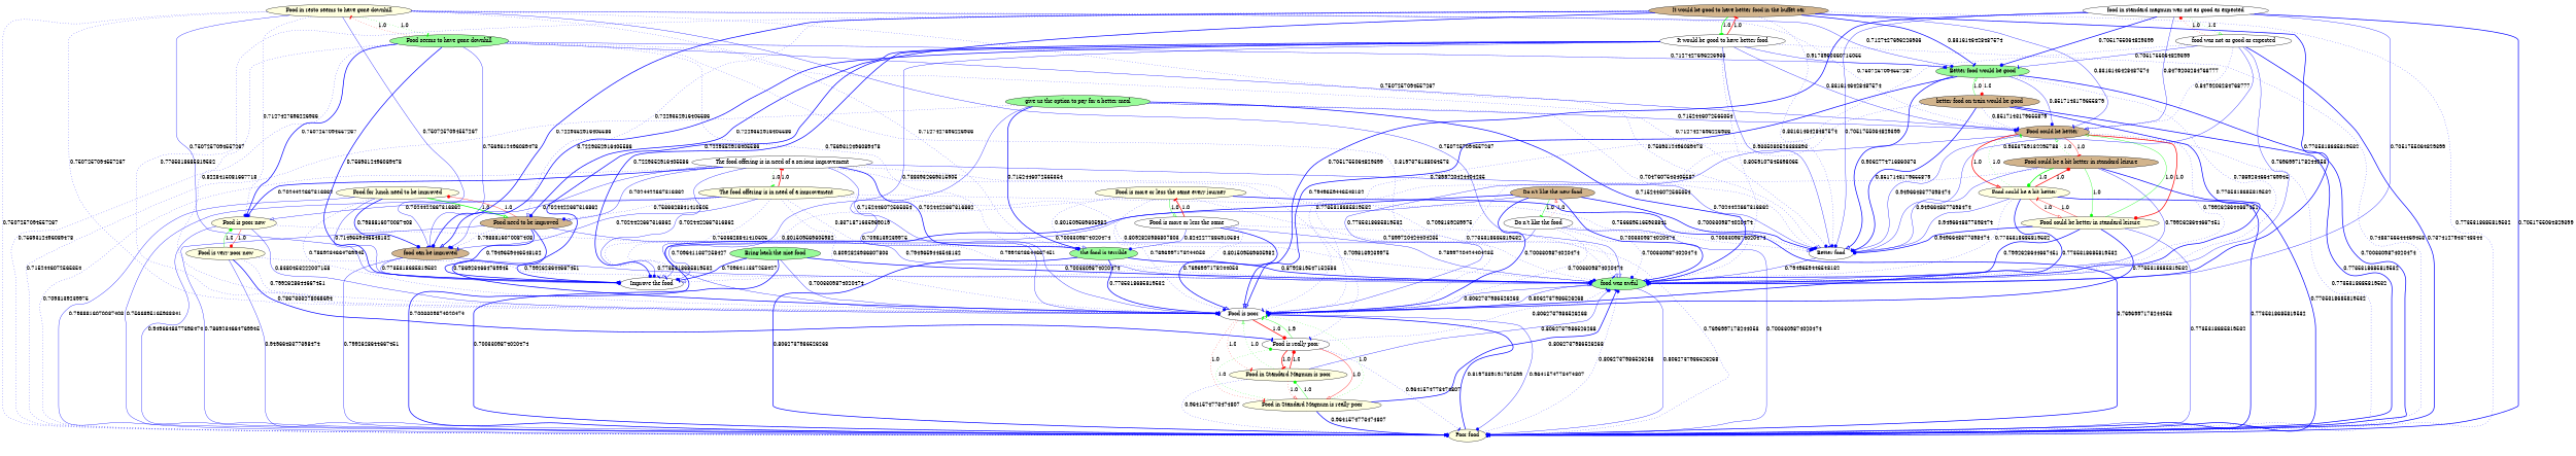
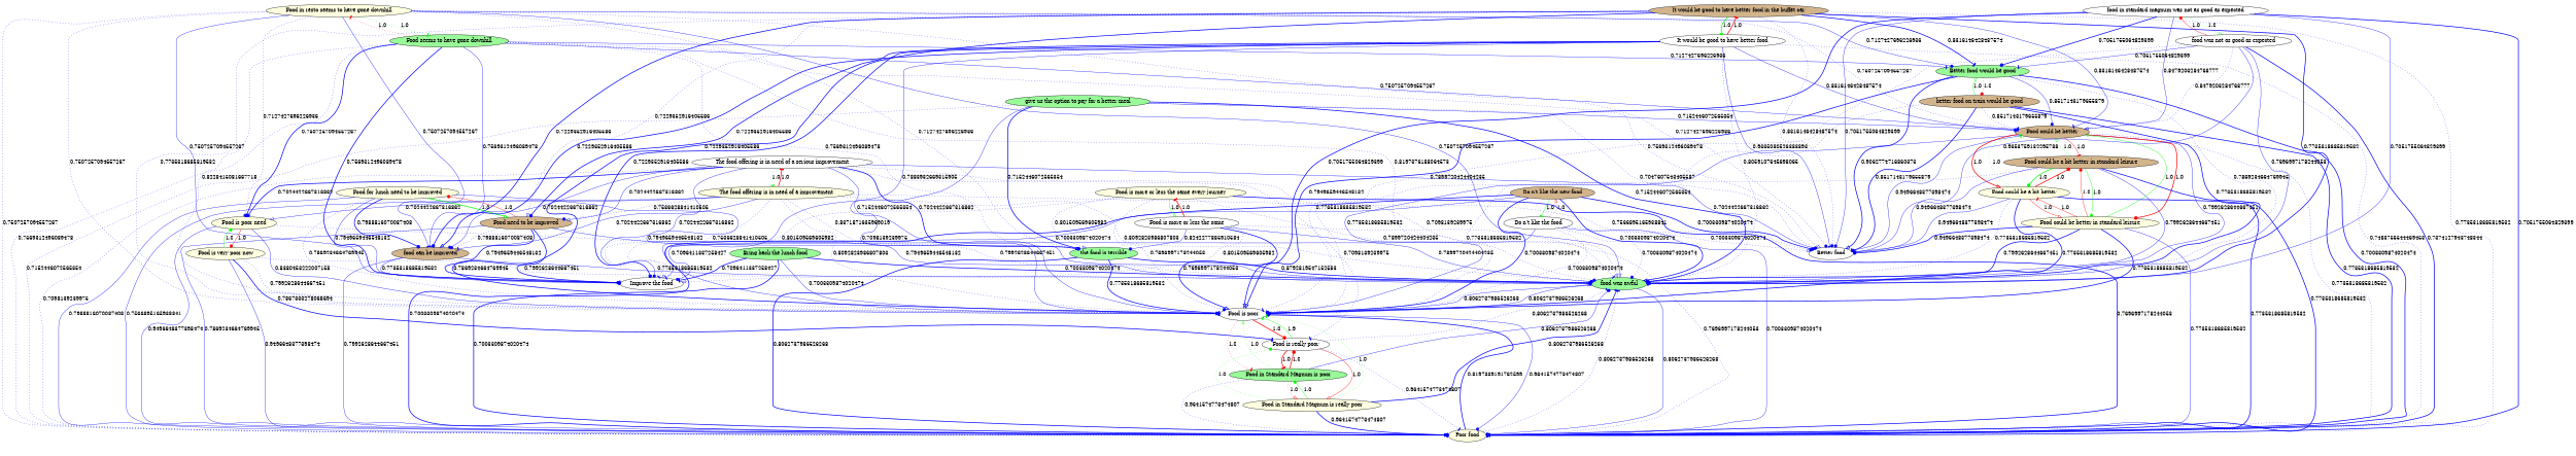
  digraph {
    node [fillcolor=white style=filled]
    edge [arrowhead=dot color=blue style=solid]
    "Better food would be good" [fillcolor=palegreen]
    "Better food"
    "Food could be better" [fillcolor=tan]
    "Food is poor"
    "Poor food" [fillcolor=lightyellow]
    "better food on train would be good" [fillcolor=tan]
    "food was awful" [fillcolor=palegreen]
    "Food could be a bit better in standard leisure" [fillcolor=tan]
    "Food could be better in standard leisure" [fillcolor=lightyellow]
    "Food could be a bit better" [fillcolor=lightyellow]
    "Food in Standard Magnum is really poor" [fillcolor=lightyellow]
-   "Food in Standard Magnum is poor" [fillcolor=lightyellow]
+   "Food in Standard Magnum is poor" [fillcolor=palegreen]
    "Food is really poor"
-   "Bring back the nice food" [fillcolor=palegreen]
+   "Bring back the nice food" [fillcolor=palegreen label="Bring back the lunch food"]
    "Improve the food"
    "Do n't like the new food" [fillcolor=tan]
    "Do n't like the food"
    "Food for lunch need to be improved" [fillcolor=lightyellow]
    "Food need to be improved" [fillcolor=tan]
    "food can be improved" [fillcolor=tan]
    "Food in resto seems to have gone downhill" [fillcolor=lightyellow]
    "Food seems to have gone downhill" [fillcolor=palegreen]
-   "Food is poor now" [fillcolor=lightyellow]
+   "Food is poor now" [fillcolor=lightyellow label="Food is poor need"]
    "the food is terrible" [fillcolor=palegreen]
    "Food is very poor now" [fillcolor=lightyellow]
    "Food is more or less the same every journey" [fillcolor=lightyellow]
    "Food is more or less the same"
    "It would be good to have better food in the buffet car" [fillcolor=tan]
    "It would be good to have better food"
    "The food offering is in need of a serious improvement"
    "The food offering is in need of a improvement" [fillcolor=lightyellow]
    "food in standard magnum was not as good as expected"
    "food was not as good as expected"
    "give us the option to pay for a better meal" [fillcolor=palegreen]
    "Better food would be good" -> "Better food" [arrowhead=onormal label=0.9062774716860373 style=bold]
    "Better food would be good" -> "Food could be better" [label=0.8517143179655879]
    "Better food would be good" -> "Food is poor" [arrowhead=onormal label=0.7949659446548132 style=bold]
    "Better food would be good" -> "Poor food" [arrowhead=onormal label=0.7003309874020474 style=bold]
    "Better food would be good" -> "better food on train would be good" [color=red label=1.0 style=dotted]
    "Better food would be good" -> "food was awful" [arrowhead=onormal label=0.7869234664769945 style=dotted]
    "Food could be better" -> "Better food" [arrowhead=tee label=0.9496648377398474]
    "Food could be better" -> "Food is poor" [label=0.7735318685819532]
    "Food could be better" -> "Poor food" [arrowhead=tee label=0.7735318685819532 style=dotted]
-   "Food could be better" -> "food was awful" [arrowhead=onormal label=0.7992628644667451 style=dotted]
+   "Food could be better" -> "food was awful" [arrowhead=onormal label=0.7992628644667451]
    "Food could be better" -> "Food could be a bit better in standard leisure" [arrowhead=tee color=red label=1.0]
    "Food could be better" -> "Food could be better in standard leisure" [color=red label=1.0 style=bold]
    "Food could be better" -> "Food could be a bit better" [arrowhead=onormal color=red label=1.0 style=bold]
    "Food is poor" -> "Poor food" [label=0.9641574773474807]
    "Food is poor" -> "food was awful" [arrowhead=onormal label=0.8062737986526268]
-   "Food is poor" -> "Food in Standard Magnum is really poor" [arrowhead=tee color=red label=1.0 style=dotted]
    "Food is poor" -> "Food in Standard Magnum is poor" [arrowhead=tee color=red label=1.0 style=dotted]
    "Food is poor" -> "Food is really poor" [color=red label=1.0 style=bold]
    "Poor food" -> "Food is poor" [label=0.8197339191762599 style=bold]
-   "Poor food" -> "food was awful" [label=0.8062737986526268 style=dotted]
+   "Poor food" -> "food was awful" [arrowhead=tee label=0.8062737986526268 style=dotted]
    "better food on train would be good" -> "Better food would be good" [arrowhead=onormal color=green label=1.0]
    "better food on train would be good" -> "Better food" [label=0.8517143179655879 style=bold]
    "better food on train would be good" -> "Food could be better" [arrowhead=tee label=0.8517143179655879 style=dotted]
    "better food on train would be good" -> "Food is poor" [arrowhead=tee label=0.7735318685819532 style=dotted]
    "better food on train would be good" -> "Poor food" [arrowhead=onormal label=0.7735318685819532 style=bold]
    "better food on train would be good" -> "food was awful" [label=0.7735318685819532 style=bold]
    "food was awful" -> "Food is poor" [label=0.8062737986526268]
    "food was awful" -> "Poor food" [arrowhead=onormal label=0.8062737986526268]
    "Food could be a bit better in standard leisure" -> "Better food" [label=0.9496648377398474]
    "Food could be a bit better in standard leisure" -> "Food could be better" [arrowhead=onormal color=green label=1.0 style=dotted]
    "Food could be a bit better in standard leisure" -> "Food is poor" [arrowhead=tee label=0.7735318685819532 style=dotted]
    "Food could be a bit better in standard leisure" -> "Poor food" [arrowhead=onormal label=0.7735318685819532 style=bold]
    "Food could be a bit better in standard leisure" -> "food was awful" [arrowhead=tee label=0.7992628644667451]
    "Food could be a bit better in standard leisure" -> "Food could be better in standard leisure" [color=green label=1.0]
    "Food could be a bit better in standard leisure" -> "Food could be a bit better" [color=green label=1.0 style=bold]
    "Food could be better in standard leisure" -> "Better food" [label=0.9496648377398474 style=bold]
    "Food could be better in standard leisure" -> "Food could be better" [arrowhead=onormal color=green label=1.0]
    "Food could be better in standard leisure" -> "Food is poor" [label=0.7735318685819532 style=bold]
    "Food could be better in standard leisure" -> "Poor food" [label=0.7735318685819532]
    "Food could be better in standard leisure" -> "food was awful" [arrowhead=onormal label=0.7992628644667451 style=bold]
+   "Food could be better in standard leisure" -> "Food could be a bit better in standard leisure" [color=red label=1.0]
    "Food could be better in standard leisure" -> "Food could be a bit better" [arrowhead=tee color=red label=1.0]
    "Food could be a bit better" -> "Better food" [arrowhead=onormal label=0.9496648377398474]
    "Food could be a bit better" -> "Food could be better" [arrowhead=tee color=green label=1.0 style=dotted]
    "Food could be a bit better" -> "Food is poor" [arrowhead=tee label=0.7735318685819532 style=bold]
    "Food could be a bit better" -> "Poor food" [label=0.7735318685819532 style=bold]
    "Food could be a bit better" -> "food was awful" [label=0.7735318685819532 style=dotted]
    "Food could be a bit better" -> "Food could be a bit better in standard leisure" [color=red label=1.0 style=bold]
    "Food could be a bit better" -> "Food could be better in standard leisure" [arrowhead=onormal color=red label=1.0]
    "Food in Standard Magnum is really poor" -> "Food is poor" [arrowhead=tee color=green label=1.0 style=dotted]
    "Food in Standard Magnum is really poor" -> "Poor food" [label=0.9641574773474807 style=bold]
    "Food in Standard Magnum is really poor" -> "food was awful" [arrowhead=tee label=0.8062737986526268 style=bold]
    "Food in Standard Magnum is really poor" -> "Food in Standard Magnum is poor" [color=green label=1.0]
    "Food in Standard Magnum is really poor" -> "Food is really poor" [color=green label=1.0 style=dotted]
    "Food in Standard Magnum is poor" -> "Food is poor" [arrowhead=onormal color=green label=1.0 style=dotted]
    "Food in Standard Magnum is poor" -> "Poor food" [arrowhead=onormal label=0.9641574773474807 style=dotted]
    "Food in Standard Magnum is poor" -> "food was awful" [label=0.8062737986526268]
    "Food in Standard Magnum is poor" -> "Food in Standard Magnum is really poor" [arrowhead=onormal color=red label=1.0 style=dotted]
    "Food in Standard Magnum is poor" -> "Food is really poor" [color=red label=1.0 style=bold]
    "Food is really poor" -> "Food is poor" [arrowhead=tee color=green label=1.9]
    "Food is really poor" -> "Poor food" [arrowhead=tee label=0.9641574773474807 style=dotted]
    "Food is really poor" -> "food was awful" [arrowhead=tee label=0.8062737986526268 style=dotted]
    "Food is really poor" -> "Food in Standard Magnum is really poor" [arrowhead=onormal color=red label=1.0]
    "Food is really poor" -> "Food in Standard Magnum is poor" [arrowhead=tee color=red label=1.0 style=bold]
    "Bring back the nice food" -> "Food is poor" [arrowhead=onormal label=0.7003309874020474]
    "Bring back the nice food" -> "Poor food" [arrowhead=onormal label=0.7003309874020474 style=bold]
    "Bring back the nice food" -> "food was awful" [arrowhead=tee label=0.7003309874020474 style=bold]
    "Bring back the nice food" -> "Improve the food" [arrowhead=tee label=0.7096411337258427 style=bold]
    "Do n't like the new food" -> "Better food" [label=0.7003309874020474 style=bold]
    "Do n't like the new food" -> "Food is poor" [arrowhead=onormal label=0.7003309874020474 style=bold]
    "Do n't like the new food" -> "Poor food" [arrowhead=tee label=0.7003309874020474 style=bold]
    "Do n't like the new food" -> "food was awful" [arrowhead=onormal label=0.7003309874020474 style=bold]
    "Do n't like the new food" -> "Improve the food" [arrowhead=tee label=0.7003309874020474]
    "Do n't like the new food" -> "Do n't like the food" [arrowhead=tee color=green label=1.0]
    "Do n't like the food" -> "Better food" [arrowhead=onormal label=0.7003309874020474 style=dotted]
    "Do n't like the food" -> "Food is poor" [arrowhead=onormal label=0.7003309874020474 style=dotted]
    "Do n't like the food" -> "Poor food" [arrowhead=tee label=0.7003309874020474]
    "Do n't like the food" -> "food was awful" [label=0.7003309874020474 style=dotted]
    "Do n't like the food" -> "Improve the food" [label=0.7096411337258427]
    "Do n't like the food" -> "Do n't like the new food" [arrowhead=onormal color=red label=1.0 style=dotted]
    "Food for lunch need to be improved" -> "Food is poor" [arrowhead=tee label=0.7869234664769945 style=dotted]
    "Food for lunch need to be improved" -> "Poor food" [arrowhead=onormal label=0.7988816070087408]
-   "Better food" -> "food was awful" [label=0.7949659446548132]
-   "Food for lunch need to be improved" -> "Improve the food" [label=0.7149659446548132]
+   "Food for lunch need to be improved" -> "food was awful" [label=0.7949659446548132]
+   "Food for lunch need to be improved" -> "Improve the food" [label=0.7949659446548132]
    "Food for lunch need to be improved" -> "Food need to be improved" [arrowhead=onormal color=green label=1.0 style=bold]
    "Food for lunch need to be improved" -> "food can be improved" [label=0.7988816070087408 style=bold]
    "Food need to be improved" -> "Food is poor" [arrowhead=tee label=0.7869234664769945 style=bold]
    "Food need to be improved" -> "Poor food" [label=0.7869234664769945]
    "Food need to be improved" -> "food was awful" [arrowhead=tee label=0.7949659446548132]
    "Food need to be improved" -> "Improve the food" [arrowhead=onormal label=0.7949659446548132 style=bold]
    "Food need to be improved" -> "Food for lunch need to be improved" [color=red label=1.0]
    "Food need to be improved" -> "food can be improved" [label=0.7988816070087408 style=dotted]
    "food can be improved" -> "Poor food" [label=0.7992628644667451]
    "food can be improved" -> "food was awful" [arrowhead=onormal label=0.7735318685819532]
    "food can be improved" -> "Improve the food" [arrowhead=tee label=0.7735318685819532]
    "Food in resto seems to have gone downhill" -> "Better food would be good" [label=0.7127427696226936]
    "Food in resto seems to have gone downhill" -> "Better food" [label=0.7127427696226936 style=dotted]
    "Food in resto seems to have gone downhill" -> "Food could be better" [arrowhead=tee label=0.7507257094557267 style=dotted]
    "Food in resto seems to have gone downhill" -> "Food is poor" [arrowhead=tee label=0.7507257094557267 style=dotted]
    "Food in resto seems to have gone downhill" -> "Poor food" [arrowhead=tee label=0.7507257094557267 style=dotted]
    "Food in resto seems to have gone downhill" -> "food was awful" [arrowhead=onormal label=0.7507257094557267]
    "Food in resto seems to have gone downhill" -> "Improve the food" [label=0.7507257094557267]
    "Food in resto seems to have gone downhill" -> "food can be improved" [arrowhead=tee label=0.7507257094557267]
    "Food in resto seems to have gone downhill" -> "Food seems to have gone downhill" [arrowhead=tee color=green label=1.0 style=dotted]
    "Food in resto seems to have gone downhill" -> "Food is poor now" [label=0.7127427696226936 style=dotted]
    "Food in resto seems to have gone downhill" -> "the food is terrible" [arrowhead=tee label=0.7127427696226936 style=dotted]
    "Food seems to have gone downhill" -> "Better food would be good" [arrowhead=tee label=0.7127427696226936]
    "Food seems to have gone downhill" -> "Better food" [arrowhead=onormal label=0.7569312496089478 style=dotted]
    "Food seems to have gone downhill" -> "Food could be better" [arrowhead=tee label=0.7507257094557267]
    "Food seems to have gone downhill" -> "Food is poor" [arrowhead=tee label=0.8228415081667718 style=dotted]
    "Food seems to have gone downhill" -> "Poor food" [arrowhead=onormal label=0.7569312496089478 style=dotted]
    "Food seems to have gone downhill" -> "food was awful" [arrowhead=tee label=0.8197376188064573 style=dotted]
    "Food seems to have gone downhill" -> "Improve the food" [label=0.7569312496089478 style=bold]
    "Food seems to have gone downhill" -> "food can be improved" [arrowhead=tee label=0.7569312496089478]
    "Food seems to have gone downhill" -> "Food in resto seems to have gone downhill" [arrowhead=tee color=red label=1.0 style=dotted]
    "Food seems to have gone downhill" -> "Food is poor now" [label=0.7507257094557267 style=bold]
    "Food seems to have gone downhill" -> "the food is terrible" [arrowhead=onormal label=0.7569312496089478 style=dotted]
    "Food is poor now" -> "Food is poor" [arrowhead=onormal label=0.8380453222007158]
    "Food is poor now" -> "Poor food" [label=0.9496648377398474]
    "Food is poor now" -> "food was awful" [label=0.7992628644667451 style=dotted]
    "Food is poor now" -> "Food is very poor now" [color=red label=1.0]
    "the food is terrible" -> "Food is poor" [arrowhead=onormal label=0.7735318685819532 style=bold]
    "the food is terrible" -> "Poor food" [arrowhead=onormal label=0.8062737986526268 style=bold]
    "the food is terrible" -> "food was awful" [label=0.8792819547152583 style=bold]
    "Food is very poor now" -> "Food is poor" [arrowhead=tee label=0.7992628644667451 style=dotted]
    "Food is very poor now" -> "Poor food" [label=0.9496648377398474]
    "Food is very poor now" -> "food was awful" [label=0.7992628644667451 style=dotted]
    "Food is very poor now" -> "Food is really poor" [arrowhead=tee label=0.7867333278068694 style=bold]
    "Food is very poor now" -> "Food is poor now" [color=green label=1.0]
    "Food is more or less the same every journey" -> "Food is poor" [label=0.7696997178244053 style=dotted]
    "Food is more or less the same every journey" -> "Poor food" [arrowhead=tee label=0.7696997178244053 style=bold]
    "Food is more or less the same every journey" -> "food was awful" [label=0.7899720424404235 style=dotted]
    "Food is more or less the same every journey" -> "Improve the food" [arrowhead=onormal label=0.801509569605982 style=dotted]
    "Food is more or less the same every journey" -> "the food is terrible" [arrowhead=onormal label=0.801509569605982 style=dotted]
    "Food is more or less the same every journey" -> "Food is more or less the same" [arrowhead=onormal color=green label=1.0]
    "Food is more or less the same" -> "Food is poor" [arrowhead=onormal label=0.7696997178244053 style=bold]
    "Food is more or less the same" -> "Poor food" [arrowhead=tee label=0.7696997178244053 style=dotted]
    "Food is more or less the same" -> "food was awful" [label=0.7899720424404235]
    "Food is more or less the same" -> "Improve the food" [arrowhead=onormal label=0.801509569605982 style=dotted]
    "Food is more or less the same" -> "the food is terrible" [label=0.8242277885910584]
    "Food is more or less the same" -> "Food is more or less the same every journey" [arrowhead=tee color=red label=1.0 style=bold]
    "It would be good to have better food in the buffet car" -> "Better food would be good" [arrowhead=tee label=0.8316146428487574 style=bold]
    "It would be good to have better food in the buffet car" -> "Better food" [label=0.8316146428487574 style=dotted]
    "It would be good to have better food in the buffet car" -> "Food could be better" [arrowhead=tee label=0.8316146428487574]
    "It would be good to have better food in the buffet car" -> "Food is poor" [arrowhead=onormal label=0.7735318685819532 style=dotted]
    "It would be good to have better food in the buffet car" -> "Poor food" [label=0.7735318685819532 style=dotted]
    "It would be good to have better food in the buffet car" -> "food was awful" [arrowhead=tee label=0.7735318685819532 style=bold]
    "It would be good to have better food in the buffet car" -> "Improve the food" [arrowhead=tee label=0.7229352916405586 style=bold]
    "It would be good to have better food in the buffet car" -> "Food need to be improved" [arrowhead=onormal label=0.7229352916405586 style=dotted]
    "It would be good to have better food in the buffet car" -> "food can be improved" [label=0.7229352916405586 style=bold]
    "It would be good to have better food in the buffet car" -> "It would be good to have better food" [arrowhead=tee color=green label=1.0 style=bold]
-   "It would be good to have better food" -> "Better food would be good" [label=0.9173960360715055]
    "It would be good to have better food" -> "Better food" [arrowhead=tee label=0.9335080526383893]
    "It would be good to have better food" -> "Food could be better" [arrowhead=tee label=0.8316146428487574]
    "It would be good to have better food" -> "Food is poor" [label=0.7883932669315905]
    "It would be good to have better food" -> "Poor food" [arrowhead=tee label=0.7483756544469453 style=dotted]
    "It would be good to have better food" -> "food was awful" [arrowhead=onormal label=0.8059107645698065 style=dotted]
    "It would be good to have better food" -> "Improve the food" [label=0.7229352916405586 style=bold]
    "It would be good to have better food" -> "Food need to be improved" [label=0.7229352916405586 style=bold]
    "It would be good to have better food" -> "food can be improved" [arrowhead=onormal label=0.7229352916405586 style=bold]
    "It would be good to have better food" -> "It would be good to have better food in the buffet car" [arrowhead=tee color=red label=1.0 style=bold]
    "The food offering is in need of a serious improvement" -> "Better food" [label=0.7024422667316862]
    "The food offering is in need of a serious improvement" -> "Food is poor" [arrowhead=onormal label=0.7098139239975]
    "The food offering is in need of a serious improvement" -> "Poor food" [arrowhead=onormal label=0.7098139239975 style=dotted]
    "The food offering is in need of a serious improvement" -> "food was awful" [arrowhead=onormal label=0.7098139239975 style=dotted]
    "The food offering is in need of a serious improvement" -> "Food is really poor" [arrowhead=tee label=0.7098139239975 style=dotted]
    "The food offering is in need of a serious improvement" -> "Improve the food" [label=0.7024422667316862]
    "The food offering is in need of a serious improvement" -> "Food need to be improved" [arrowhead=onormal label=0.7024422667316862]
    "The food offering is in need of a serious improvement" -> "food can be improved" [label=0.7024422667316862]
    "The food offering is in need of a serious improvement" -> "Food is poor now" [label=0.7024422667316862 style=bold]
    "The food offering is in need of a serious improvement" -> "the food is terrible" [arrowhead=onormal label=0.7024422667316862 style=bold]
    "The food offering is in need of a serious improvement" -> "The food offering is in need of a improvement" [arrowhead=tee color=green label=1.0 style=dotted]
    "The food offering is in need of a improvement" -> "Better food" [label=0.7566895165938841 style=dotted]
    "The food offering is in need of a improvement" -> "Food is poor" [arrowhead=onormal label=0.8092823986807803 style=dotted]
    "The food offering is in need of a improvement" -> "Poor food" [arrowhead=onormal label=0.7566895165938841]
    "The food offering is in need of a improvement" -> "food was awful" [label=0.8092823986807803 style=dotted]
    "The food offering is in need of a improvement" -> "Improve the food" [arrowhead=tee label=0.7536628841410505 style=dotted]
    "The food offering is in need of a improvement" -> "Food need to be improved" [label=0.7536628841410505 style=dotted]
    "The food offering is in need of a improvement" -> "food can be improved" [arrowhead=tee label=0.7024422667316862]
    "The food offering is in need of a improvement" -> "Food is poor now" [arrowhead=onormal label=0.7024422667316862]
    "The food offering is in need of a improvement" -> "the food is terrible" [arrowhead=onormal label=0.8371871635969019 style=dotted]
    "The food offering is in need of a improvement" -> "The food offering is in need of a serious improvement" [arrowhead=tee color=red label=1.0 style=bold]
    "food in standard magnum was not as good as expected" -> "Better food would be good" [label=0.7051755064829399 style=bold]
    "food in standard magnum was not as good as expected" -> "Better food" [label=0.7051755064829399]
    "food in standard magnum was not as good as expected" -> "Food could be better" [arrowhead=onormal label=0.8479203284768777]
    "food in standard magnum was not as good as expected" -> "Food is poor" [arrowhead=onormal label=0.7051755064829399 style=bold]
    "food in standard magnum was not as good as expected" -> "Poor food" [label=0.7051755064829399 style=bold]
    "food in standard magnum was not as good as expected" -> "food was awful" [arrowhead=tee label=0.7051755064829399]
    "food in standard magnum was not as good as expected" -> "food was not as good as expected" [arrowhead=onormal color=green label=1.0 style=dotted]
    "food was not as good as expected" -> "Better food would be good" [arrowhead=tee label=0.7051755064829399]
    "food was not as good as expected" -> "Better food" [label=0.9353759132295788]
    "food was not as good as expected" -> "Food could be better" [arrowhead=onormal label=0.8479203284768777 style=dotted]
    "food was not as good as expected" -> "Food is poor" [arrowhead=tee label=0.7899720424404235 style=dotted]
    "food was not as good as expected" -> "Poor food" [arrowhead=onormal label=0.7374127943748344 style=bold]
    "food was not as good as expected" -> "food was awful" [arrowhead=tee label=0.7696997178244053]
-   "food was not as good as expected" -> "food in standard magnum was not as good as expected" [color=red label=1.0 style=dotted]
+   "food was not as good as expected" -> "food in standard magnum was not as good as expected" [color=red label=1.0]
    "give us the option to pay for a better meal" -> "Better food" [label=0.7047607543405587 style=dotted]
    "give us the option to pay for a better meal" -> "Food could be better" [label=0.7152446072565354]
    "give us the option to pay for a better meal" -> "Food is poor" [arrowhead=tee label=0.7152446072565354]
    "give us the option to pay for a better meal" -> "Poor food" [arrowhead=tee label=0.7152446072565354 style=dotted]
    "give us the option to pay for a better meal" -> "food was awful" [arrowhead=tee label=0.7152446072565354 style=bold]
    "give us the option to pay for a better meal" -> "the food is terrible" [label=0.7152446072565354 style=bold]
  }
